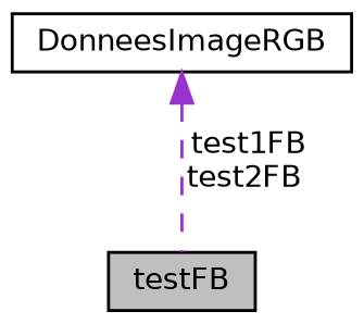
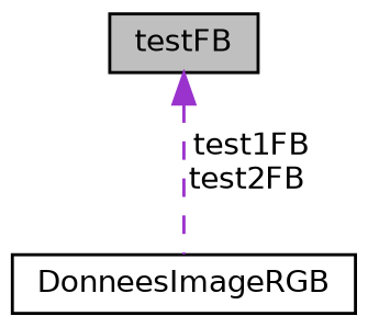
  digraph {
    node [color=black fontname=Helvetica fontsize=10 shape=record style=filled]
    n1 [fillcolor=grey75 fontcolor=black height=0.2 label=testFB width=0.4]
    n2 [fillcolor=white height=0.2 label=DonneesImageRGB width=0.4]
-   n2 -> n1 [color=darkorchid3 dir=back fontname=Helvetica fontsize=10 label=" test1FB\ntest2FB" labelfontname=Helvetica labelfontsize=10 style=dashed]
+   n1 -> n2 [color=darkorchid3 dir=back fontname=Helvetica fontsize=10 label=" test1FB\ntest2FB" labelfontname=Helvetica labelfontsize=10 style=dashed]
  }
